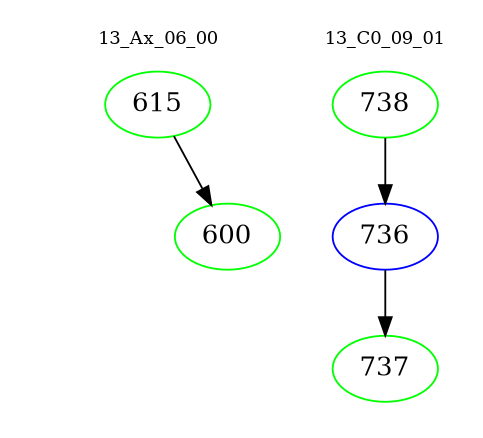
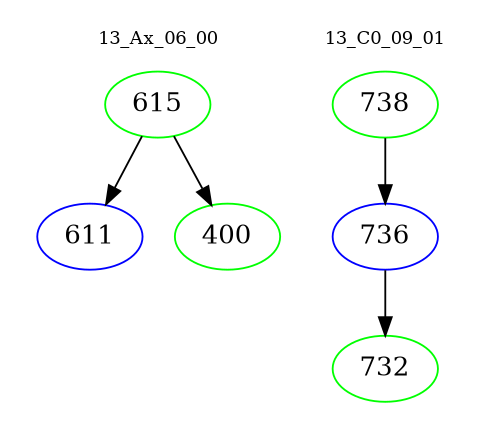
  digraph {
    node [color=green]
    edge [color=black]
    n1 [label=615]
-   n3 [label=600]
+   n2 [color=blue label=611]
+   n3 [label=400]
    n4 [label=738]
    n5 [color=blue label=736]
-   n6 [label=737]
+   n6 [label=732]
    subgraph cluster_1 {
      color=white
      fontsize=10
      label="13_Ax_06_00"
      n1
+     n2
      n3
    }
    subgraph cluster_2 {
      color=white
      fontsize=10
      label="13_C0_09_01"
      n4
      n5
      n6
    }
+   n1 -> n2
    n1 -> n3
    n4 -> n5
    n5 -> n6
  }
